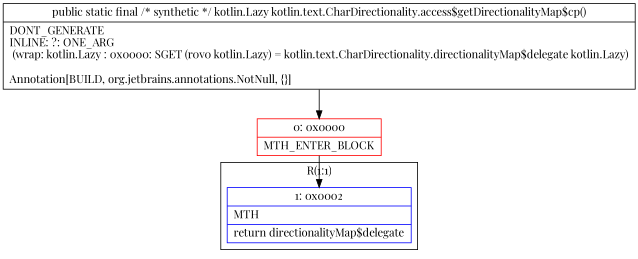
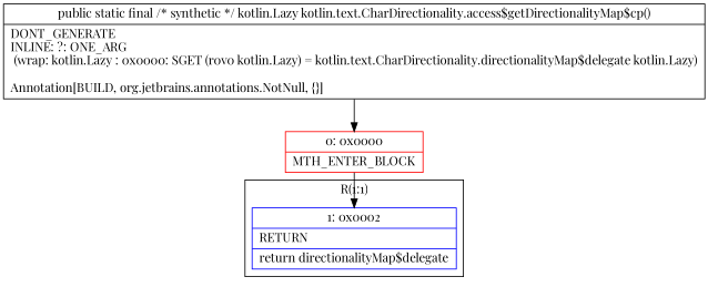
  digraph {
    fontname="Playfair Display"
    node [shape=record fontname="Playfair Display"]
    edge [fontname="Playfair Display"]
-   n1 [color=blue label="{1\:\ 0x0002|MTH\l|return directionalityMap$delegate\l}"]
+   n1 [color=blue label="{1\:\ 0x0002|RETURN\l|return directionalityMap$delegate\l}"]
    n2 [color=red label="{0\:\ 0x0000|MTH_ENTER_BLOCK\l}"]
    n3 [label="{public static final \/* synthetic *\/ kotlin.Lazy kotlin.text.CharDirectionality.access$getDirectionalityMap$cp()  | DONT_GENERATE\lINLINE: ?: ONE_ARG  \l  (wrap: kotlin.Lazy : 0x0000: SGET  (r0v0 kotlin.Lazy) =  kotlin.text.CharDirectionality.directionalityMap$delegate kotlin.Lazy)\l\lAnnotation[BUILD, org.jetbrains.annotations.NotNull, \{\}]\l}"]
    subgraph cluster_1 {
      label="R(1:1)"
      n1
    }
    n2 -> n1
    n3 -> n2
  }
